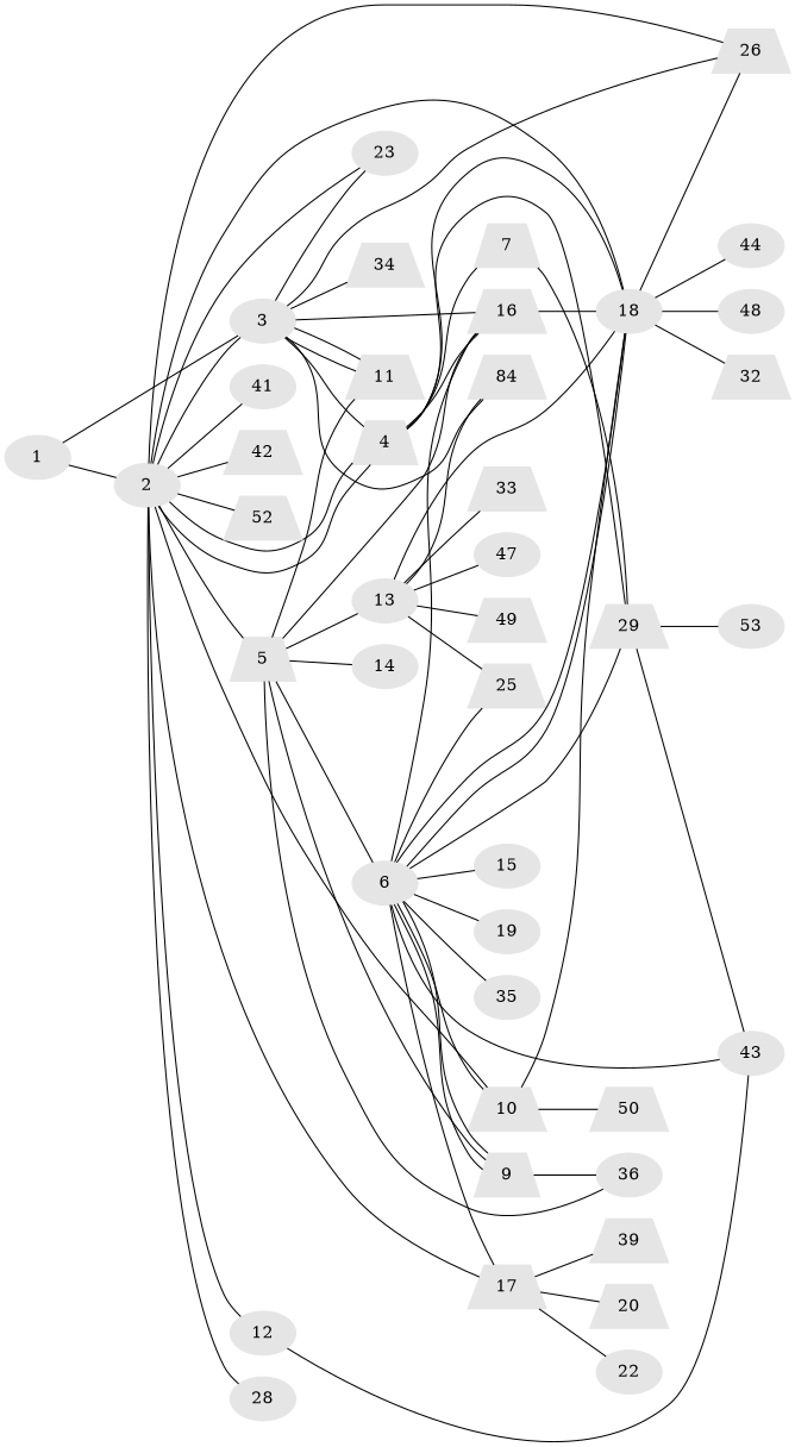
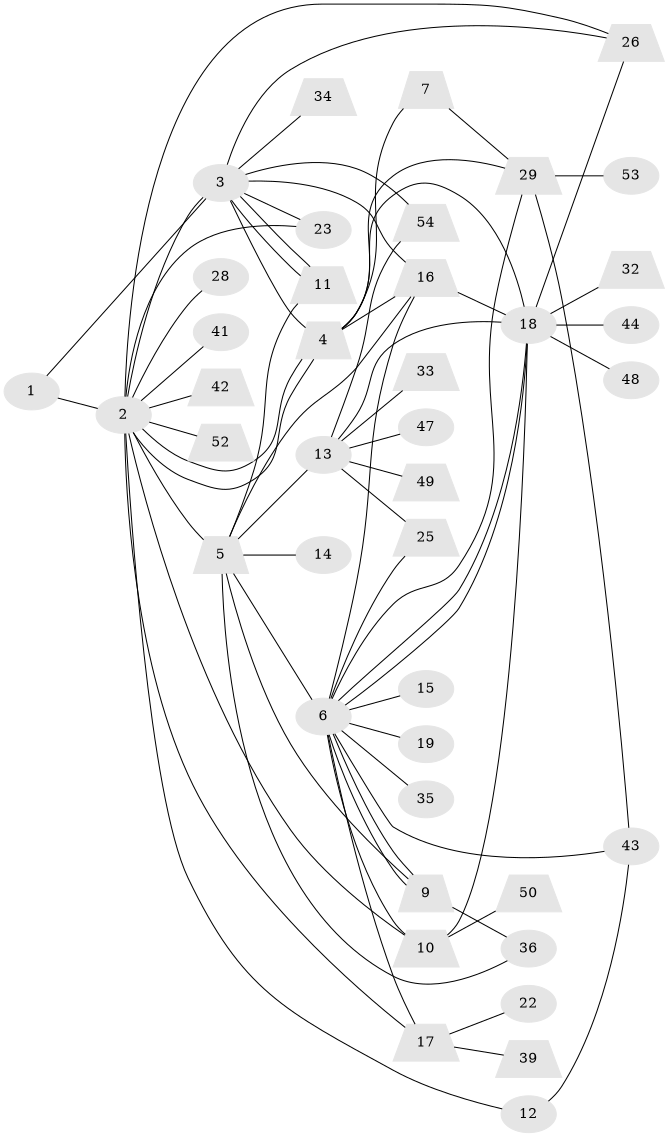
  graph {
    rankdir=LR
    node [color=gray90 shape=ellipse style=filled]
    2 [super="+45"]
    3 [super="+21"]
    4 [shape=trapezium super="+31"]
    5 [shape=trapezium super="+8"]
    10 [shape=trapezium super="+27"]
    12 [super="+55"]
    17 [shape=trapezium super="+30"]
    18 [super="+40"]
    23
    26 [shape=trapezium]
    28
    41
    42 [shape=trapezium]
    52 [shape=trapezium]
    1
    11 [shape=trapezium]
    16 [shape=trapezium super="+38"]
    34 [shape=trapezium]
-   54 [shape=trapezium label=84]
+   54 [shape=trapezium]
    7 [shape=trapezium]
    29 [shape=trapezium]
    13 [super="+24"]
    6 [super="+37"]
    14
    36 [super="+51"]
    9 [shape=trapezium]
    50 [shape=trapezium]
    43 [super="+46"]
    25 [shape=trapezium]
    33 [shape=trapezium]
    47
    49 [shape=trapezium]
-   20 [shape=trapezium]
    22
    39 [shape=trapezium]
    32 [shape=trapezium]
    44
    48
    53
    15
    19
    35
    2 -- 3
    2 -- 4
    2 -- 4
    2 -- 5
    2 -- 10
    2 -- 12
    2 -- 17
-   2 -- 18 [weight=2]
    2 -- 23
    2 -- 26
    2 -- 28
    2 -- 41
    2 -- 42
    2 -- 52
    3 -- 4
    3 -- 23
    3 -- 26
    3 -- 11
    3 -- 11
    3 -- 16
    3 -- 34
    3 -- 54
    4 -- 18
    4 -- 16
    4 -- 7
    4 -- 29
    5 -- 11
    5 -- 16
    5 -- 13 [weight=2]
    5 -- 6 [weight=2]
    5 -- 14
    5 -- 36
    5 -- 9
    10 -- 18
    10 -- 50
    12 -- 43
-   17 -- 20
    17 -- 22
    17 -- 39
    18 -- 26
    18 -- 32
    18 -- 44
    18 -- 48
    1 -- 2
    1 -- 3
    16 -- 18
    7 -- 29
    29 -- 43
    29 -- 53
    13 -- 18
    13 -- 54
    13 -- 25
    13 -- 33
    13 -- 47
    13 -- 49
    6 -- 10
    6 -- 17 [weight=2]
    6 -- 18
    6 -- 18
    6 -- 16
    6 -- 29
    6 -- 9
    6 -- 9
    6 -- 43
    6 -- 25
    6 -- 15
    6 -- 19
    6 -- 35
    9 -- 36
  }
